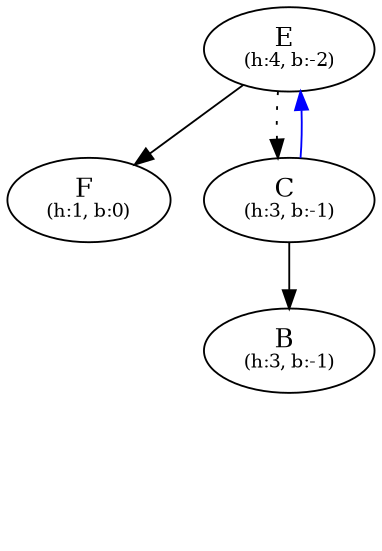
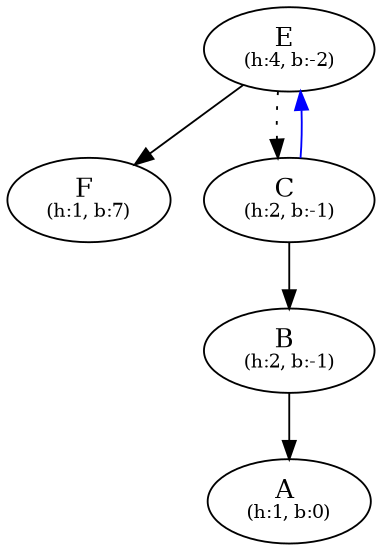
  digraph {
    n1 [label=<E <br/><font point-size="10">(h:4, b:-2)</font>>]
-   n2 [label=<F <br/><font point-size="10">(h:1, b:0)</font>>]
-   n3 [label=<C <br/><font point-size="10">(h:3, b:-1)</font>>]
-   n4 [label=<B <br/><font point-size="10">(h:3, b:-1)</font>>]
+   n2 [label=<F <br/><font point-size="10">(h:1, b:7)</font>>]
+   n3 [label=<C <br/><font point-size="10">(h:2, b:-1)</font>>]
+   n4 [label=<B <br/><font point-size="10">(h:2, b:-1)</font>>]
+   n5 [label=<A <br/><font point-size="10">(h:1, b:0)</font>>]
    n1 -> n2
    n1 -> n3 [style=dotted]
    n3 -> n1 [color=blue style=solid]
    n3 -> n4
+   n4 -> n5
  }
